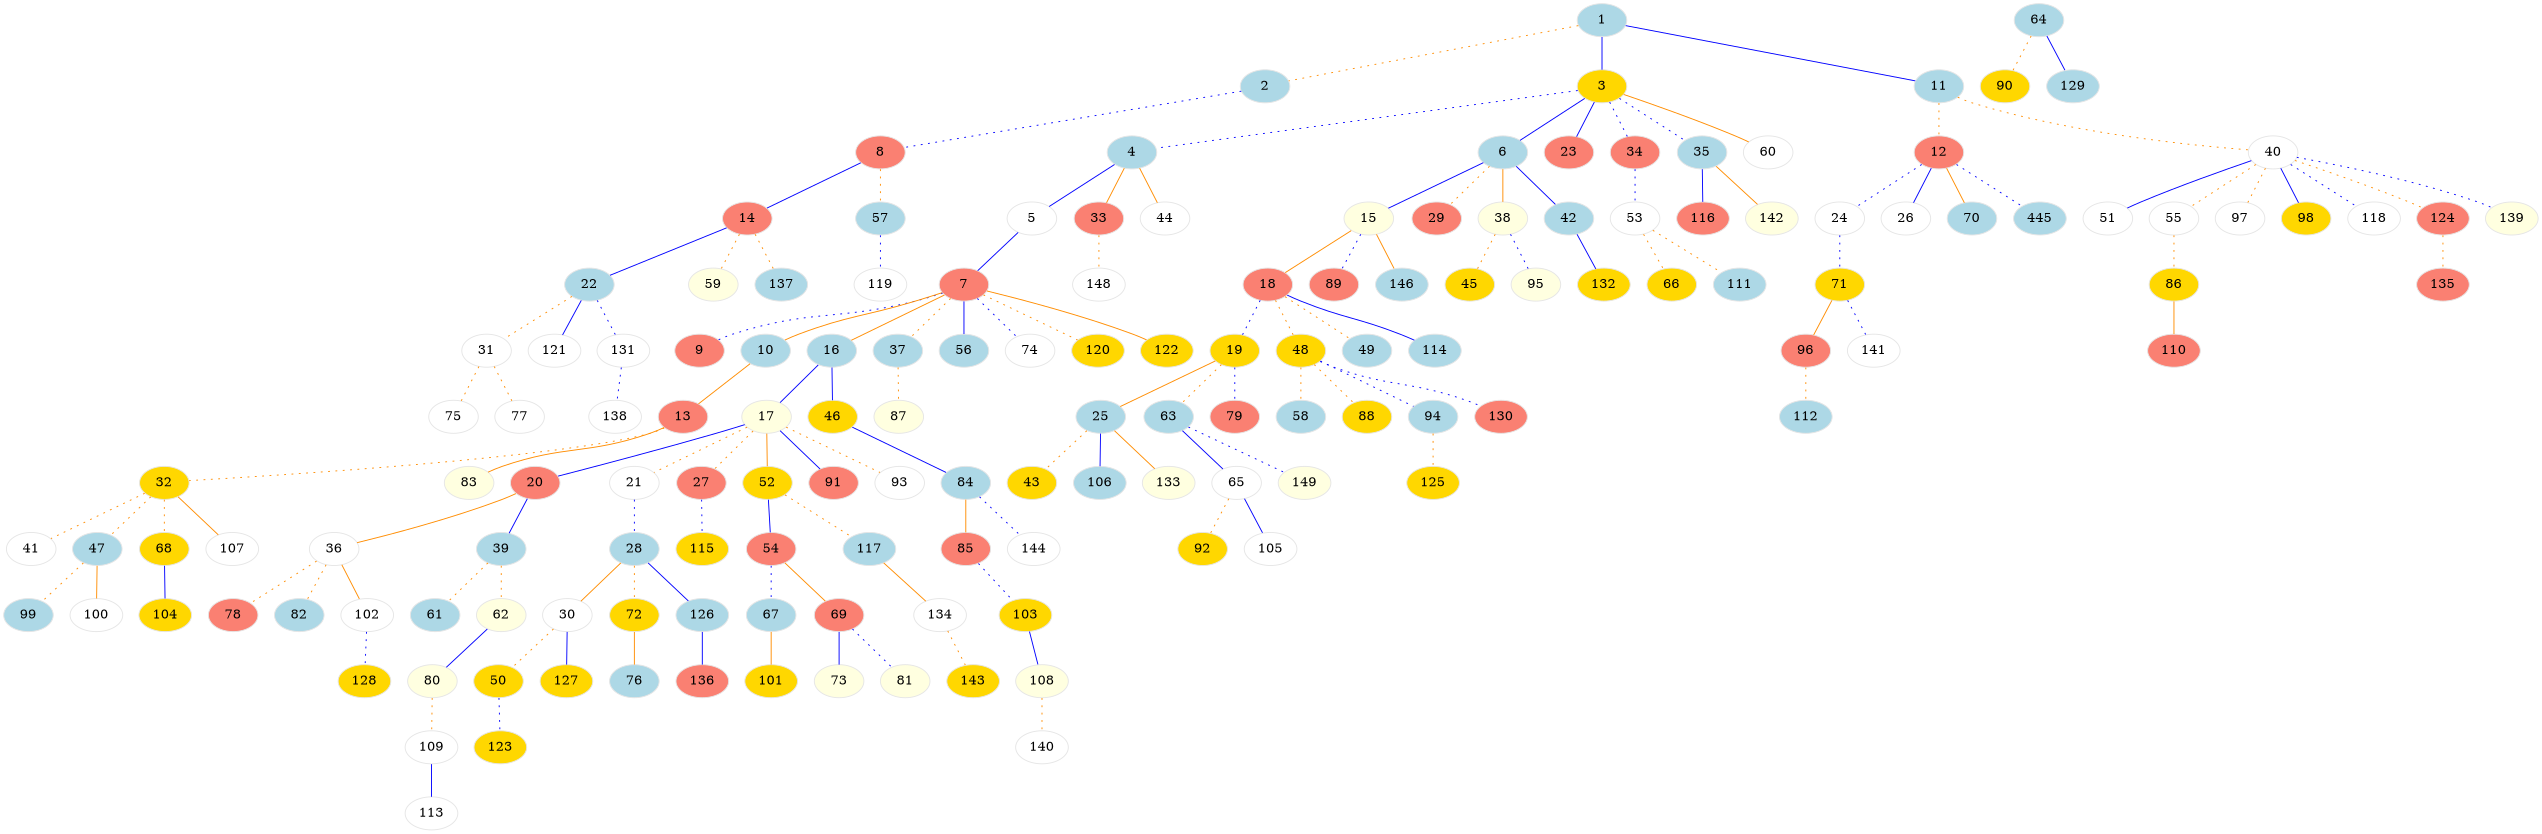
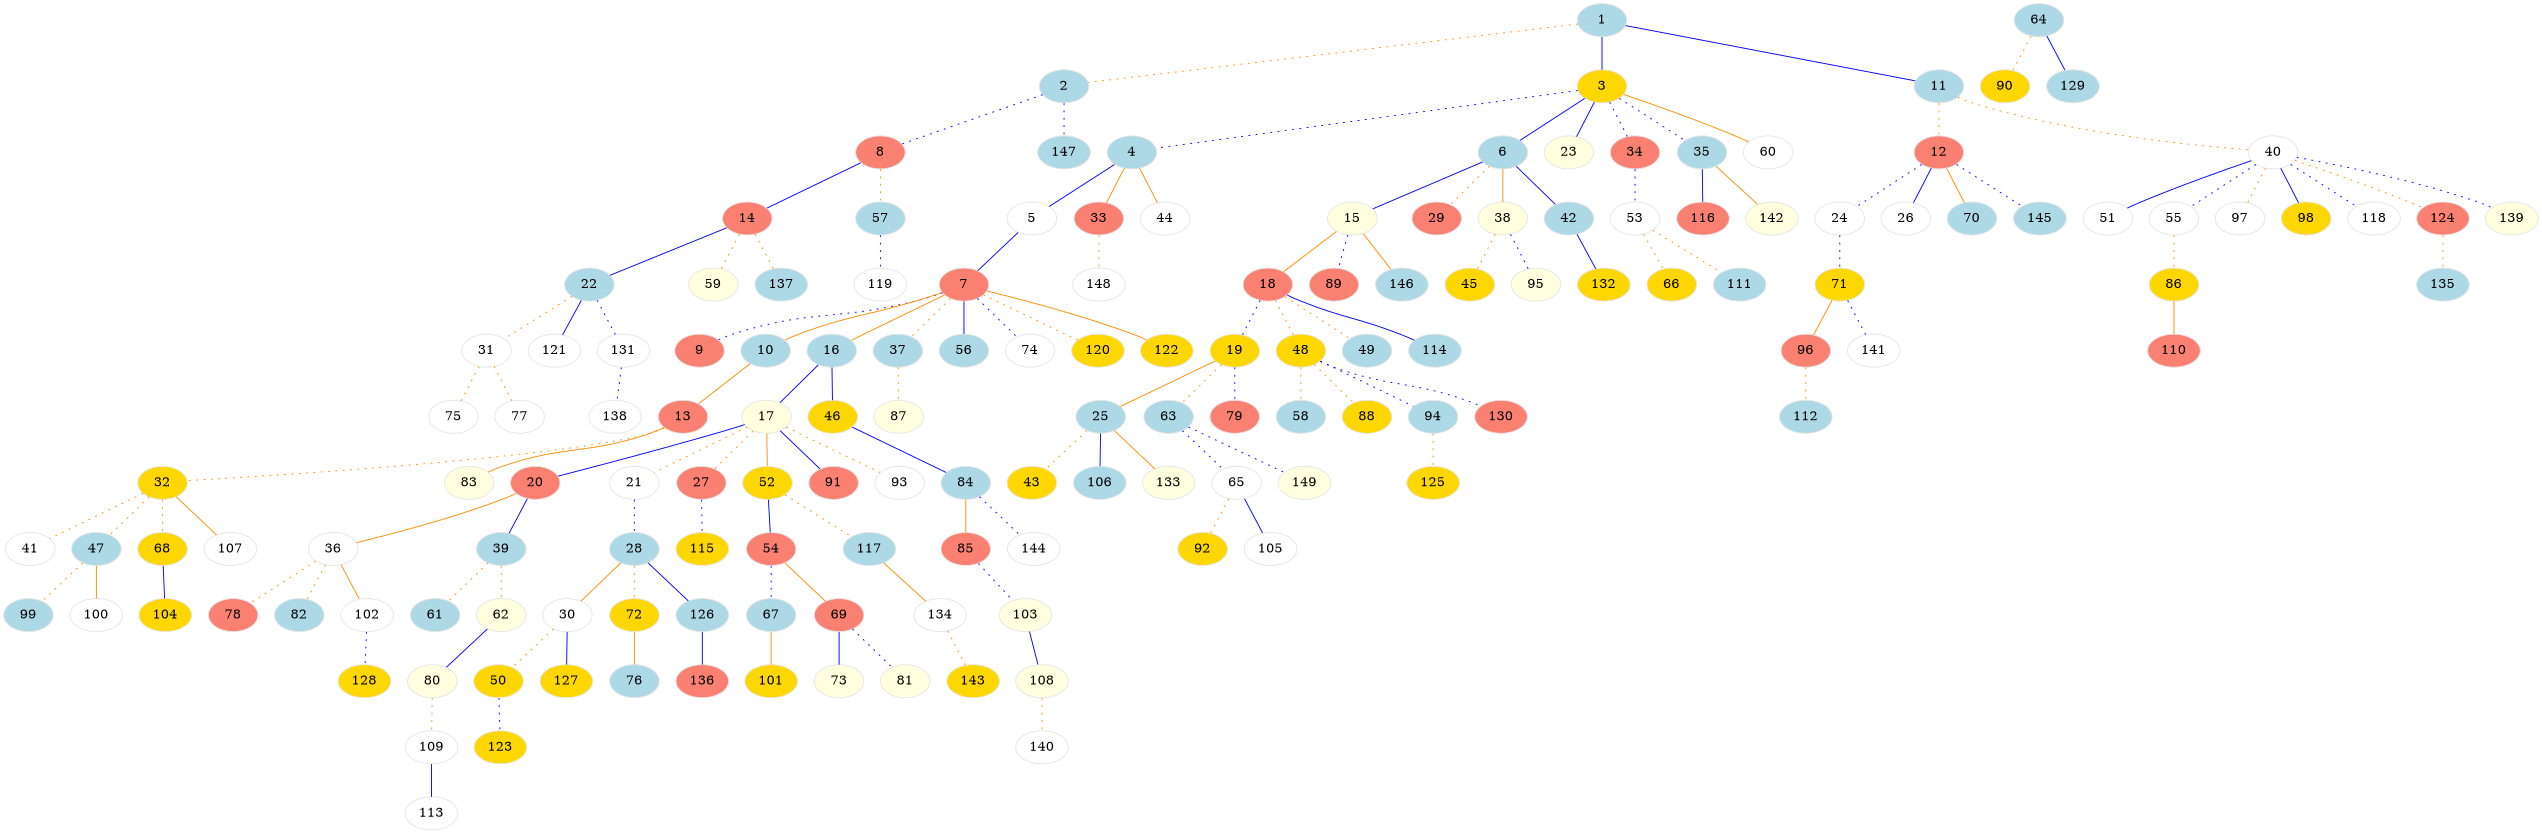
  graph {
    node [color=gray90 fillcolor=lightblue style=filled]
    edge [color=darkorange style=dotted]
    1
    2
    3 [fillcolor=gold]
    11
    8 [fillcolor=salmon]
+   147
    4
    6
-   23 [fillcolor=salmon]
+   23 [fillcolor=lightyellow]
    34 [fillcolor=salmon]
    35
    60 [fillcolor=white]
    12 [fillcolor=salmon]
    40 [fillcolor=white]
    14 [fillcolor=salmon]
    57
    5 [fillcolor=white]
    33 [fillcolor=salmon]
    44 [fillcolor=white]
    15 [fillcolor=lightyellow]
    29 [fillcolor=salmon]
    38 [fillcolor=lightyellow]
    42
    53 [fillcolor=white]
    116 [fillcolor=salmon]
    142 [fillcolor=lightyellow]
    7 [fillcolor=salmon]
    148 [fillcolor=white]
    9 [fillcolor=salmon]
    10
    16
    37
    56
    74 [fillcolor=white]
    120 [fillcolor=gold]
    122 [fillcolor=gold]
    18 [fillcolor=salmon]
    89 [fillcolor=salmon]
    146
    45 [fillcolor=gold]
    95 [fillcolor=lightyellow]
    132 [fillcolor=gold]
    13 [fillcolor=salmon]
    17 [fillcolor=lightyellow]
    46 [fillcolor=gold]
    87 [fillcolor=lightyellow]
    22
    59 [fillcolor=lightyellow]
    137
    119 [fillcolor=white]
    32 [fillcolor=gold]
    83 [fillcolor=lightyellow]
    24 [fillcolor=white]
    26 [fillcolor=white]
    70
-   145 [label=445]
+   145
    51 [fillcolor=white]
    55 [fillcolor=white]
    97 [fillcolor=white]
    98 [fillcolor=gold]
    118 [fillcolor=white]
    124 [fillcolor=salmon]
    139 [fillcolor=lightyellow]
    71 [fillcolor=gold]
    41 [fillcolor=white]
    47
    68 [fillcolor=gold]
    107 [fillcolor=white]
    31 [fillcolor=white]
    121 [fillcolor=white]
    131 [fillcolor=white]
    19 [fillcolor=gold]
    48 [fillcolor=gold]
    49
    114
    20 [fillcolor=salmon]
    21 [fillcolor=white]
    27 [fillcolor=salmon]
    52 [fillcolor=gold]
    91 [fillcolor=salmon]
    93 [fillcolor=white]
    84
    36 [fillcolor=white]
    39
    28
    115 [fillcolor=gold]
    54 [fillcolor=salmon]
    117
    25
    63
    79 [fillcolor=salmon]
    58
    88 [fillcolor=gold]
    94
    130 [fillcolor=salmon]
    43 [fillcolor=gold]
    106
    133 [fillcolor=lightyellow]
    65 [fillcolor=white]
    149 [fillcolor=lightyellow]
    78 [fillcolor=salmon]
    82
    102 [fillcolor=white]
    61
    62 [fillcolor=lightyellow]
    30 [fillcolor=white]
    72 [fillcolor=gold]
    126
    75 [fillcolor=white]
    77 [fillcolor=white]
    138 [fillcolor=white]
    96 [fillcolor=salmon]
    141 [fillcolor=white]
    50 [fillcolor=gold]
    127 [fillcolor=gold]
    76
    136 [fillcolor=salmon]
    123 [fillcolor=gold]
    99
    100 [fillcolor=white]
    90 [fillcolor=gold]
    64
    129
    104 [fillcolor=gold]
    66 [fillcolor=gold]
    111
    128 [fillcolor=gold]
    80 [fillcolor=lightyellow]
    86 [fillcolor=gold]
-   135 [fillcolor=salmon]
+   135
    85 [fillcolor=salmon]
    144 [fillcolor=white]
    125 [fillcolor=gold]
    67
    69 [fillcolor=salmon]
    134 [fillcolor=white]
    101 [fillcolor=gold]
    73 [fillcolor=lightyellow]
    81 [fillcolor=lightyellow]
    110 [fillcolor=salmon]
    109 [fillcolor=white]
    92 [fillcolor=gold]
    105 [fillcolor=white]
    112
    113 [fillcolor=white]
-   103 [fillcolor=gold]
+   103 [fillcolor=lightyellow]
    108 [fillcolor=lightyellow]
    140 [fillcolor=white]
    143 [fillcolor=gold]
    1 -- 2
    1 -- 3 [color=blue style=solid]
    1 -- 11 [color=blue style=solid]
    2 -- 8 [color=blue]
+   2 -- 147 [color=blue]
    3 -- 4 [color=blue]
    3 -- 6 [color=blue style=solid]
    3 -- 23 [color=blue style=solid]
    3 -- 34 [color=blue]
    3 -- 35 [color=blue]
    3 -- 60 [style=solid]
    11 -- 12
    11 -- 40
    8 -- 14 [color=blue style=solid]
    8 -- 57
    4 -- 5 [color=blue style=solid]
    4 -- 33 [style=solid]
    4 -- 44 [style=solid]
    6 -- 15 [color=blue style=solid]
    6 -- 29
    6 -- 38 [style=solid]
    6 -- 42 [color=blue style=solid]
    34 -- 53 [color=blue]
    35 -- 116 [color=blue style=solid]
    35 -- 142 [style=solid]
    12 -- 24 [color=blue]
    12 -- 26 [color=blue style=solid]
    12 -- 70 [style=solid]
    12 -- 145 [color=blue]
    40 -- 51 [color=blue style=solid]
-   40 -- 55
+   40 -- 55 [color=blue]
    40 -- 97
    40 -- 98 [color=blue style=solid]
    40 -- 118 [color=blue]
    40 -- 124
    40 -- 139 [color=blue]
    14 -- 22 [color=blue style=solid]
    14 -- 59
    14 -- 137
    57 -- 119 [color=blue]
    5 -- 7 [color=blue style=solid]
    33 -- 148
    15 -- 18 [style=solid]
    15 -- 89 [color=blue]
    15 -- 146 [style=solid]
    38 -- 45
    38 -- 95 [color=blue]
    42 -- 132 [color=blue style=solid]
    53 -- 66
    53 -- 111
    7 -- 9 [color=blue]
    7 -- 10 [style=solid]
    7 -- 16 [style=solid]
    7 -- 37
    7 -- 56 [color=blue style=solid]
    7 -- 74 [color=blue]
    7 -- 120
    7 -- 122 [style=solid]
    10 -- 13 [style=solid]
    16 -- 17 [color=blue style=solid]
    16 -- 46 [color=blue style=solid]
    37 -- 87
    18 -- 19 [color=blue]
    18 -- 48
    18 -- 49
    18 -- 114 [color=blue style=solid]
    13 -- 32
    13 -- 83 [style=solid]
    17 -- 20 [color=blue style=solid]
    17 -- 21
    17 -- 27
    17 -- 52 [style=solid]
    17 -- 91 [color=blue style=solid]
    17 -- 93
    46 -- 84 [color=blue style=solid]
    22 -- 31
    22 -- 121 [color=blue style=solid]
    22 -- 131 [color=blue]
    32 -- 41
    32 -- 47
    32 -- 68
    32 -- 107 [style=solid]
    24 -- 71 [color=blue]
    55 -- 86
    124 -- 135
    71 -- 96 [style=solid]
    71 -- 141 [color=blue]
    47 -- 99
    47 -- 100 [style=solid]
    68 -- 104 [color=blue style=solid]
    31 -- 75
    31 -- 77
    131 -- 138 [color=blue]
    19 -- 25 [style=solid]
    19 -- 63
    19 -- 79 [color=blue]
    48 -- 58
    48 -- 88
    48 -- 94 [color=blue]
    48 -- 130 [color=blue]
    20 -- 36 [style=solid]
    20 -- 39 [color=blue style=solid]
    21 -- 28 [color=blue]
    27 -- 115 [color=blue]
    52 -- 54 [color=blue style=solid]
    52 -- 117
    84 -- 85 [style=solid]
    84 -- 144 [color=blue]
    36 -- 78
    36 -- 82
    36 -- 102 [style=solid]
    39 -- 61
    39 -- 62
    28 -- 30 [style=solid]
    28 -- 72
    28 -- 126 [color=blue style=solid]
    54 -- 67 [color=blue]
    54 -- 69 [style=solid]
    117 -- 134 [style=solid]
    25 -- 43
    25 -- 106 [color=blue style=solid]
    25 -- 133 [style=solid]
-   63 -- 65 [color=blue style=solid]
+   63 -- 65 [color=blue]
    63 -- 149 [color=blue]
    94 -- 125
    65 -- 92
    65 -- 105 [color=blue style=solid]
    102 -- 128 [color=blue]
    62 -- 80 [color=blue style=solid]
    30 -- 50
    30 -- 127 [color=blue style=solid]
    72 -- 76 [style=solid]
    126 -- 136 [color=blue style=solid]
    96 -- 112
    50 -- 123 [color=blue]
    64 -- 90
    64 -- 129 [color=blue style=solid]
    80 -- 109
    86 -- 110 [style=solid]
    85 -- 103 [color=blue]
    67 -- 101 [style=solid]
    69 -- 73 [color=blue style=solid]
    69 -- 81 [color=blue]
    134 -- 143
    109 -- 113 [color=blue style=solid]
    103 -- 108 [color=blue style=solid]
    108 -- 140
  }
